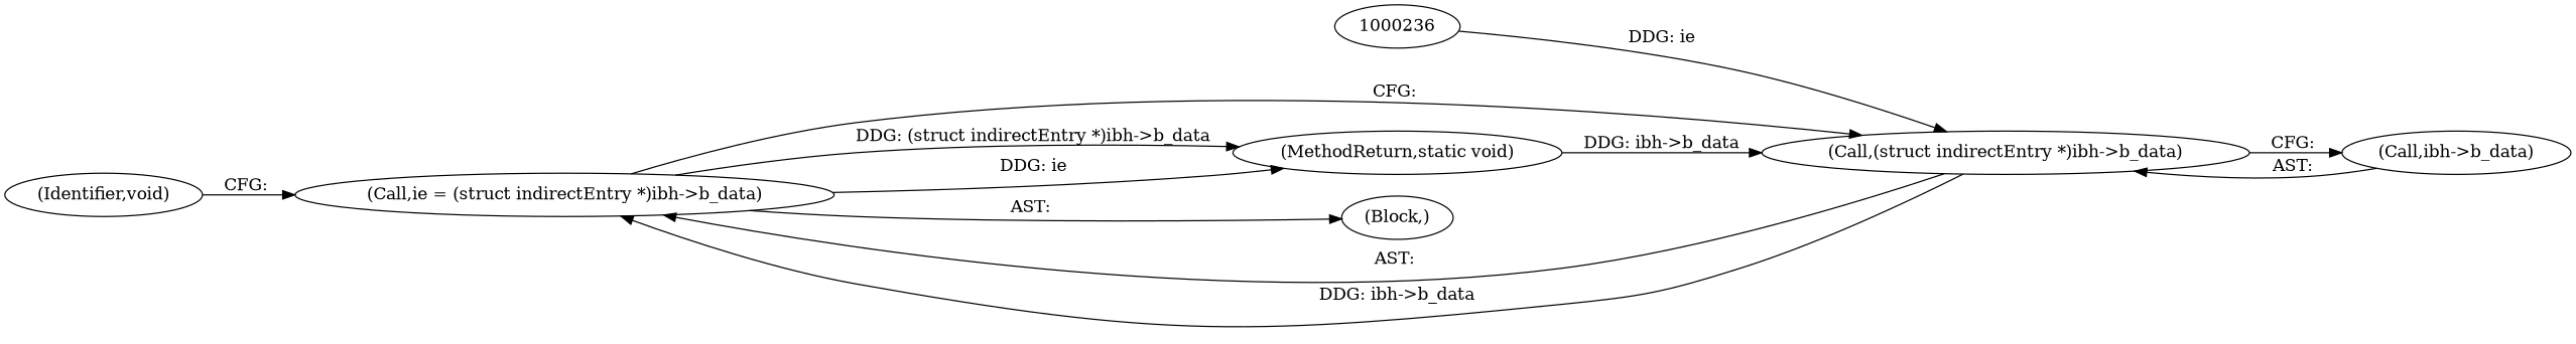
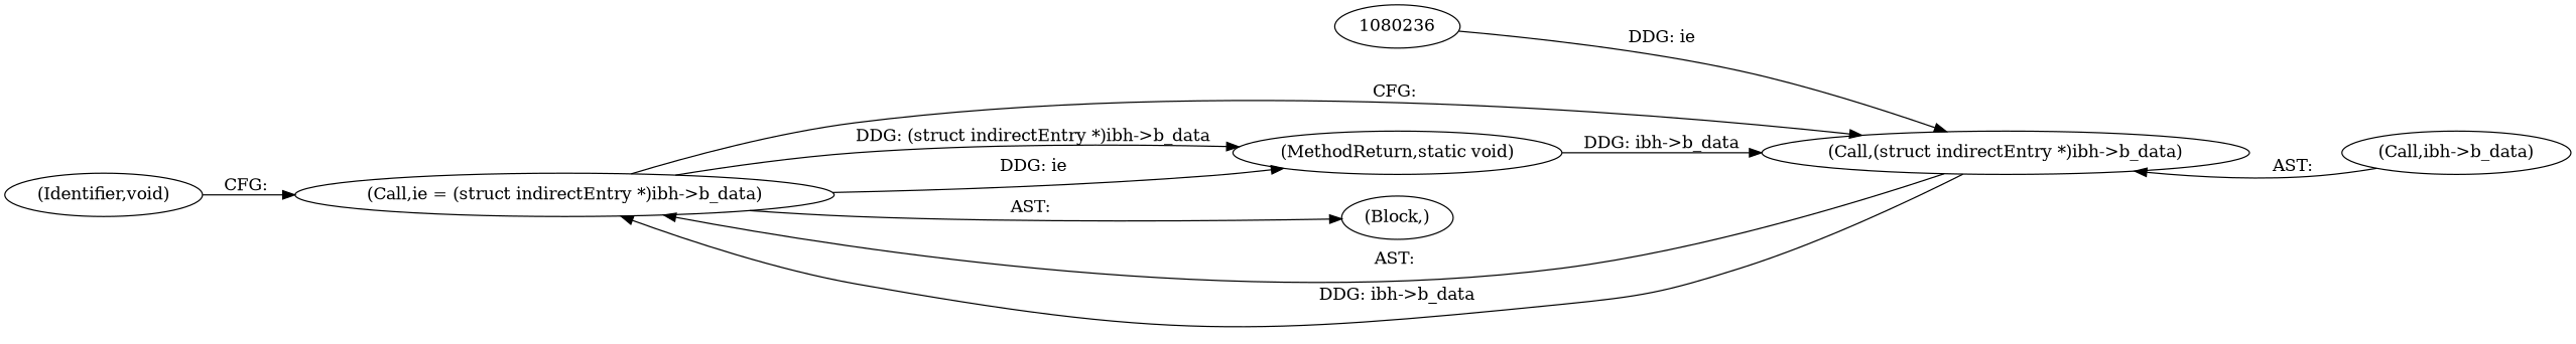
  digraph {
    rankdir=LR
    n1 [label="(Call,ie = (struct indirectEntry *)ibh->b_data)"]
    n2 [label="(Call,(struct indirectEntry *)ibh->b_data)"]
    n3 [label="(MethodReturn,static void)"]
    n4 [label="(Block,)"]
    n5 [label="(Call,ibh->b_data)"]
    n6 [label="(Identifier,void)"]
-   1000236
+   1000236 [label=1080236]
    n1 -> n2 [label="CFG: "]
    n1 -> n3 [label="DDG: (struct indirectEntry *)ibh->b_data"]
    n1 -> n3 [label="DDG: ie"]
    n1 -> n4 [label="AST: "]
    n2 -> n1 [label="AST: "]
    n2 -> n1 [label="DDG: ibh->b_data"]
-   n2 -> n5 [label="CFG: "]
    n3 -> n2 [label="DDG: ibh->b_data"]
    n5 -> n2 [label="AST: "]
    n6 -> n1 [label="CFG: "]
    1000236 -> n2 [label="DDG: ie"]
  }
